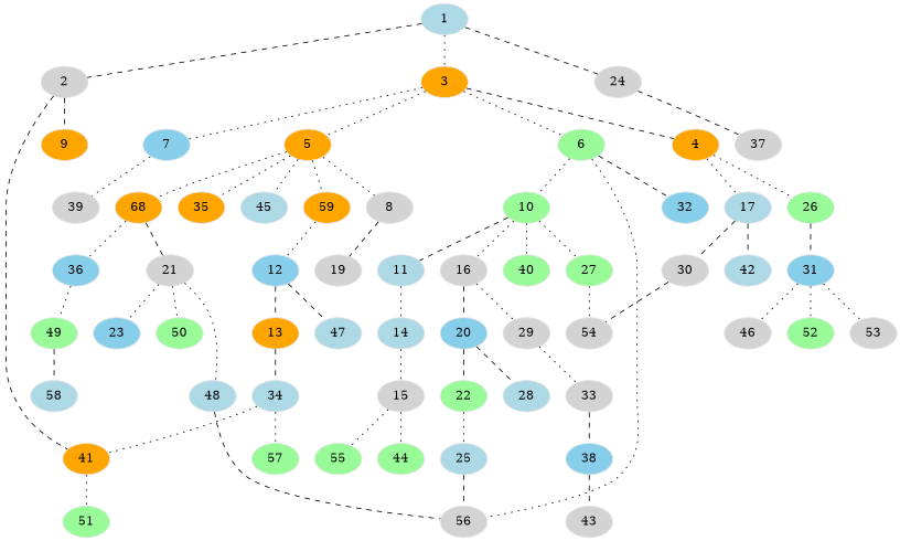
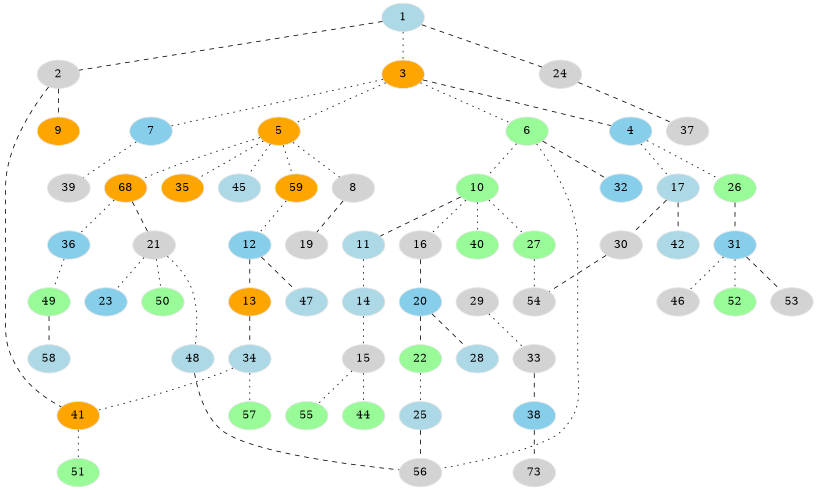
  graph {
    node [color=gray90 fillcolor=lightgrey style=filled]
    edge [style=dotted]
    1 [fillcolor=lightblue]
    2
    3 [fillcolor=orange]
    24
    9 [fillcolor=orange]
    41 [fillcolor=orange]
-   4 [fillcolor=orange]
+   4 [fillcolor=skyblue]
    5 [fillcolor=orange]
    6 [fillcolor=palegreen]
    7 [fillcolor=skyblue]
    37
    51 [fillcolor=palegreen]
    17 [fillcolor=lightblue]
    26 [fillcolor=palegreen]
    8
    n16 [fillcolor=orange label=68]
    35 [fillcolor=orange]
    45 [fillcolor=lightblue]
    59 [fillcolor=orange]
    10 [fillcolor=palegreen]
    32 [fillcolor=skyblue]
    56
    39
    30
    42 [fillcolor=lightblue]
    31 [fillcolor=skyblue]
    19
    12 [fillcolor=skyblue]
    13 [fillcolor=orange]
    47 [fillcolor=lightblue]
    21
    36 [fillcolor=skyblue]
    11 [fillcolor=lightblue]
    16
    27 [fillcolor=palegreen]
    40 [fillcolor=palegreen]
    14 [fillcolor=lightblue]
    20 [fillcolor=skyblue]
    29
    54
    15
    34 [fillcolor=lightblue]
    57 [fillcolor=palegreen]
    44 [fillcolor=palegreen]
    55 [fillcolor=palegreen]
    22 [fillcolor=palegreen]
    28 [fillcolor=lightblue]
    33
    23 [fillcolor=skyblue]
    48 [fillcolor=lightblue]
    50 [fillcolor=palegreen]
    49 [fillcolor=palegreen]
    25 [fillcolor=lightblue]
    46
    52 [fillcolor=palegreen]
    53
    38 [fillcolor=skyblue]
-   43
+   43 [label=73]
    58 [fillcolor=lightblue]
    1 -- 2 [style=dashed]
    1 -- 3
    1 -- 24 [style=dashed]
    2 -- 9 [style=dashed]
    2 -- 41 [style=dashed]
    3 -- 4 [style=dashed]
    3 -- 5
    3 -- 6
    3 -- 7
    24 -- 37 [style=dashed]
    41 -- 51
    4 -- 17
    4 -- 26
    5 -- 8
    5 -- n16
    5 -- 35
    5 -- 45
    5 -- 59
    6 -- 10
    6 -- 32 [style=dashed]
    6 -- 56
    7 -- 39
    17 -- 30 [style=dashed]
    17 -- 42 [style=dashed]
    26 -- 31 [style=dashed]
    8 -- 19 [style=dashed]
    n16 -- 21 [style=dashed]
    n16 -- 36
    59 -- 12
    10 -- 11 [style=dashed]
    10 -- 16
    10 -- 27
    10 -- 40
    30 -- 54 [style=dashed]
    31 -- 46
    31 -- 52
-   31 -- 53
+   31 -- 53 [style=dashed]
    12 -- 13 [style=dashed]
    12 -- 47 [style=dashed]
    13 -- 34 [style=dashed]
    21 -- 23
    21 -- 48
    21 -- 50
    36 -- 49
    11 -- 14
    16 -- 20 [style=dashed]
-   16 -- 29
    27 -- 54
    14 -- 15
    20 -- 22 [style=dashed]
    20 -- 28 [style=dashed]
    29 -- 33
    15 -- 44
    15 -- 55
    34 -- 41
    34 -- 57
    22 -- 25
    33 -- 38 [style=dashed]
    48 -- 56 [style=dashed]
    49 -- 58 [style=dashed]
    25 -- 56 [style=dashed]
    38 -- 43 [style=dashed]
  }
